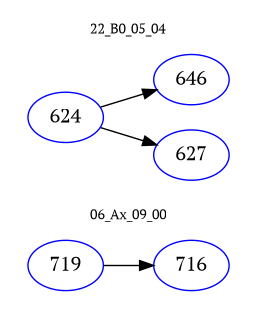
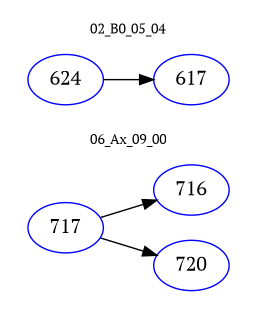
  digraph {
    fontname="PT Serif"
    rankdir=LR
    node [color=blue fontname="PT Serif"]
    edge [color=black fontname="PT Serif"]
-   n1 [label=719]
+   n1 [label=717]
+   n2 [label=720]
    n3 [label=716]
    n4 [label=624]
-   n5 [label=627]
-   n6 [label=646]
+   n5 [label=617]
    subgraph cluster_1 {
      color=white
      fontsize=10
      label="06_Ax_09_00"
      n1
+     n2
      n3
    }
    subgraph cluster_2 {
      color=white
      fontsize=10
-     label="22_B0_05_04"
+     label="02_B0_05_04"
      n4
      n5
-     n6
    }
+   n1 -> n2
    n1 -> n3
    n4 -> n5
-   n4 -> n6
  }
